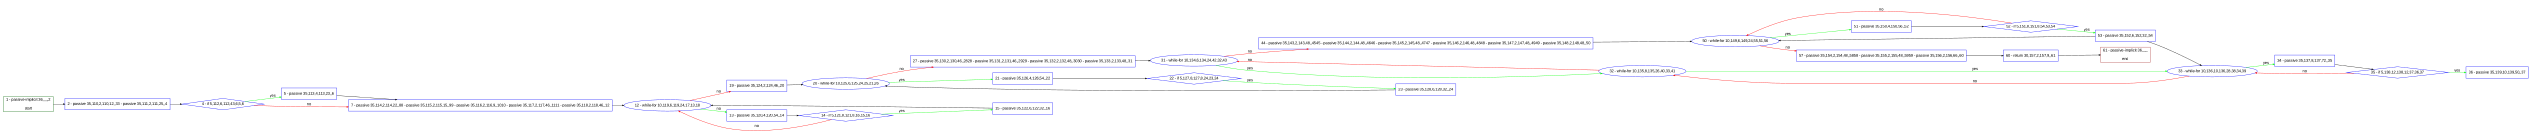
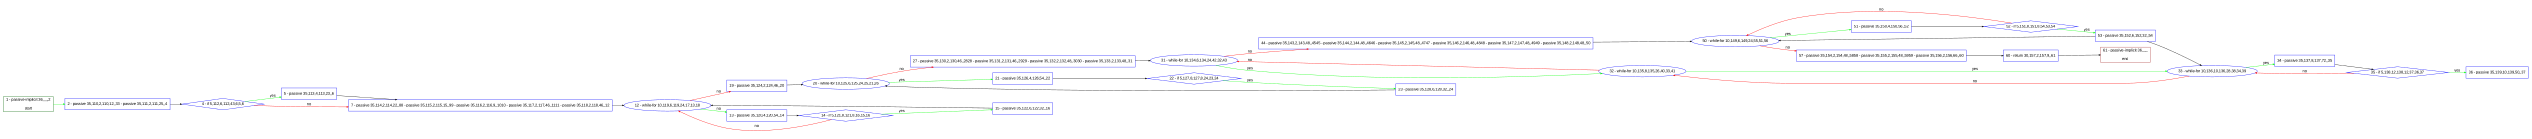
  digraph {
    bgcolor=white
    compound=true
    fillcolor="#FFFFCC"
    fontname=Arial
    fontsize=12
    pack=true
    packmode=clust
    rankdir=LR
    style="rounded,filled"
    node [color="#0000ff" compound=true fillcolor="#ffffff" fixedsize=false fontname=Arial fontsize=12 node_initialized=no shape=box style=filled]
    edge [arrowhead=normal arrowsize=0.5 arrowtail=none color="#000000" compound=true dir=forward fontcolor=black fontname=Arial fontsize=12]
    n1 [label="2 - passive 35,110,2,110,12,,33 - passive 35,111,2,111,25,,4"]
    n2 [label="4 - if 5,112,6,112,43,6,5,6" shape=diamond]
    n3 [label="5 - passive 35,113,4,113,23,,6"]
    n4 [label="7 - passive 35,114,2,114,22,,88 - passive 35,115,2,115,15,,99 - passive 35,116,2,116,9,,1010 - passive 35,117,2,117,46,,1111 - passive 35,118,2,118,46,,12"]
    n5 [color="#006400" label="1 - passive-implicit 36,,,,,,2\n\nstart"]
    n6 [label="12 - while-for 10,119,6,119,24,17,13,18" shape=oval]
    n7 [label="13 - passive 35,120,4,120,54,,14"]
    n8 [label="19 - passive 35,124,2,124,46,,20"]
    n9 [label="14 - if 5,121,8,121,8,16,15,16" shape=diamond]
    n10 [label="20 - while-for 10,125,6,125,24,25,21,26" shape=oval]
    n11 [label="15 - passive 35,122,6,122,32,,16"]
    n12 [label="21 - passive 35,126,4,126,54,,22"]
    n13 [label="27 - passive 35,130,2,130,46,,2828 - passive 35,131,2,131,46,,2929 - passive 35,132,2,132,48,,3030 - passive 35,133,2,133,48,,31"]
    n14 [label="22 - if 5,127,8,127,8,24,23,24" shape=diamond]
    n15 [label="31 - while-for 10,134,6,134,24,42,32,43" shape=oval]
    n16 [label="23 - passive 35,128,6,128,32,,24"]
    n17 [label="32 - while-for 10,135,8,135,26,40,33,41" shape=oval]
    n18 [label="44 - passive 35,143,2,143,48,,4545 - passive 35,144,2,144,48,,4646 - passive 35,145,2,145,48,,4747 - passive 35,146,2,146,48,,4848 - passive 35,147,2,147,48,,4949 - passive 35,148,2,148,48,,50"]
    n19 [label="33 - while-for 10,136,10,136,28,38,34,39" shape=oval]
    n20 [label="50 - while-for 10,149,6,149,24,55,51,56" shape=oval]
    n21 [label="34 - passive 35,137,8,137,72,,35"]
    n22 [label="51 - passive 35,150,4,150,56,,52"]
    n23 [label="57 - passive 35,154,2,154,48,,5858 - passive 35,155,2,155,48,,5959 - passive 35,156,2,156,66,,60"]
    n24 [label="35 - if 5,138,12,138,12,37,36,37" shape=diamond]
    n25 [label="36 - passive 35,139,10,139,50,,37"]
    n26 [label="52 - if 5,151,8,151,8,54,53,54" shape=diamond]
    n27 [label="60 - return 30,157,2,157,9,,61"]
    n28 [label="53 - passive 35,152,6,152,32,,54"]
    n29 [color="#a52a2a" label="61 - passive-implicit 36,,,,,,\n\nend"]
    n1 -> n2
    n2 -> n3 [color="#00ff00" label=yes]
    n2 -> n4 [color="#ff0000" label=no]
    n3 -> n4
    n4 -> n6
-   n5 -> n1
+   n5 -> n1 [color="#00ff00"]
    n6 -> n7 [color="#00ff00" label=no]
    n6 -> n8 [color="#ff0000" label=no]
    n7 -> n9
    n8 -> n10
    n9 -> n6 [color="#ff0000" label=no]
    n9 -> n11 [color="#00ff00" label=yes]
    n10 -> n12 [color="#00ff00" label=yes]
    n10 -> n13 [color="#ff0000" label=no]
    n11 -> n6
    n12 -> n14
    n13 -> n15
    n14 -> n16 [color="#00ff00" label=yes]
    n15 -> n17 [color="#00ff00" label=yes]
    n15 -> n18 [color="#ff0000" label=no]
    n16 -> n10
    n17 -> n15 [color="#ff0000" label=no]
    n17 -> n19 [color="#00ff00" label=yes]
    n18 -> n20
    n19 -> n17 [color="#ff0000" label=no]
    n19 -> n21 [color="#00ff00" label=yes]
    n20 -> n22 [color="#00ff00" label=yes]
    n20 -> n23 [color="#ff0000" label=no]
    n21 -> n24
    n22 -> n26
    n23 -> n27
    n24 -> n19 [color="#ff0000" label=no]
    n24 -> n25 [color="#00ff00" label=yes]
    n26 -> n20 [color="#ff0000" label=no]
    n26 -> n28 [color="#00ff00" label=yes]
    n27 -> n29
    n28 -> n19
    n28 -> n20
  }
